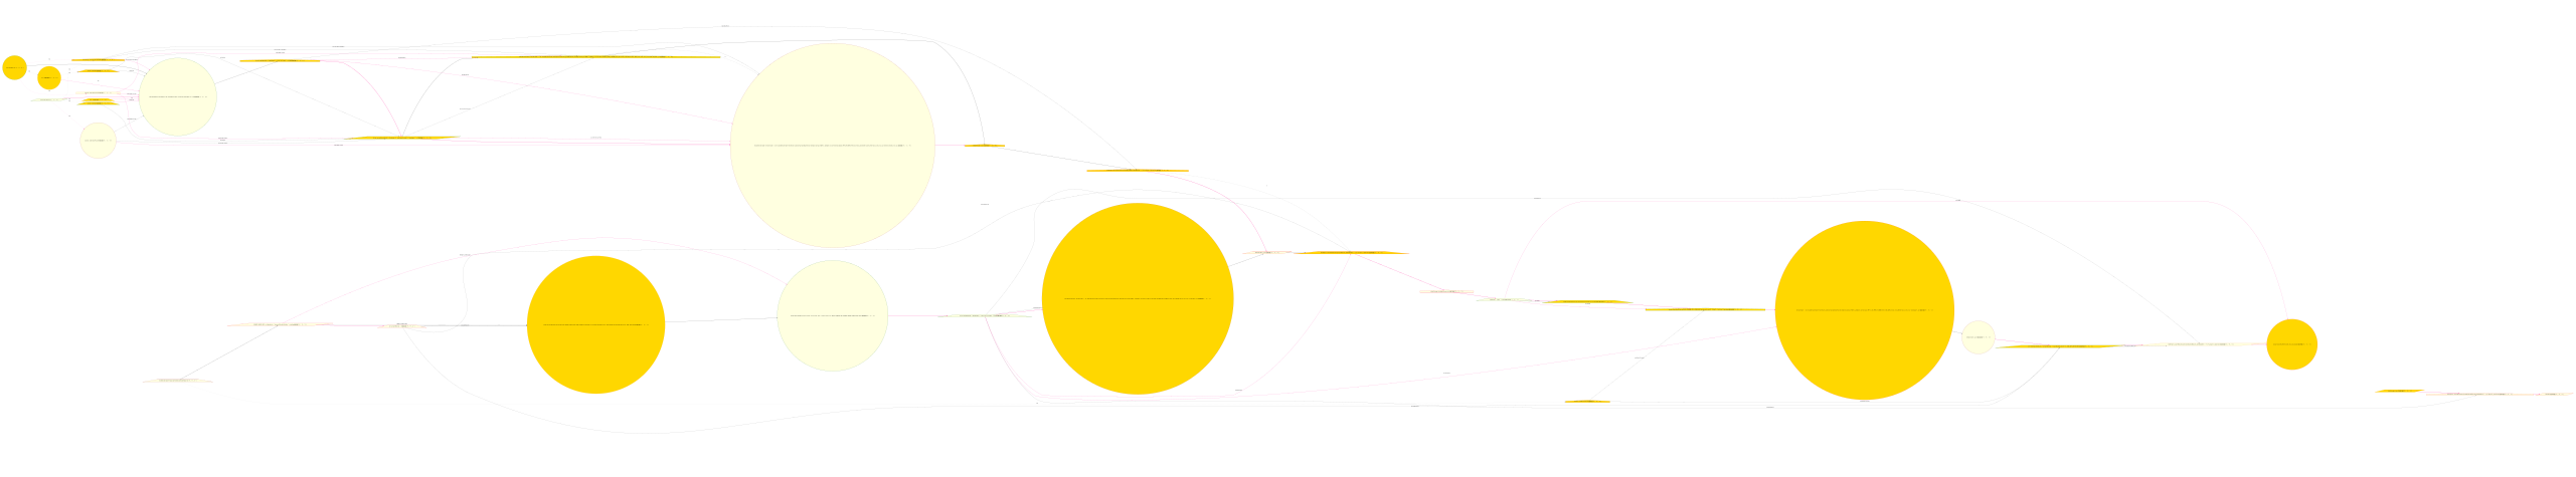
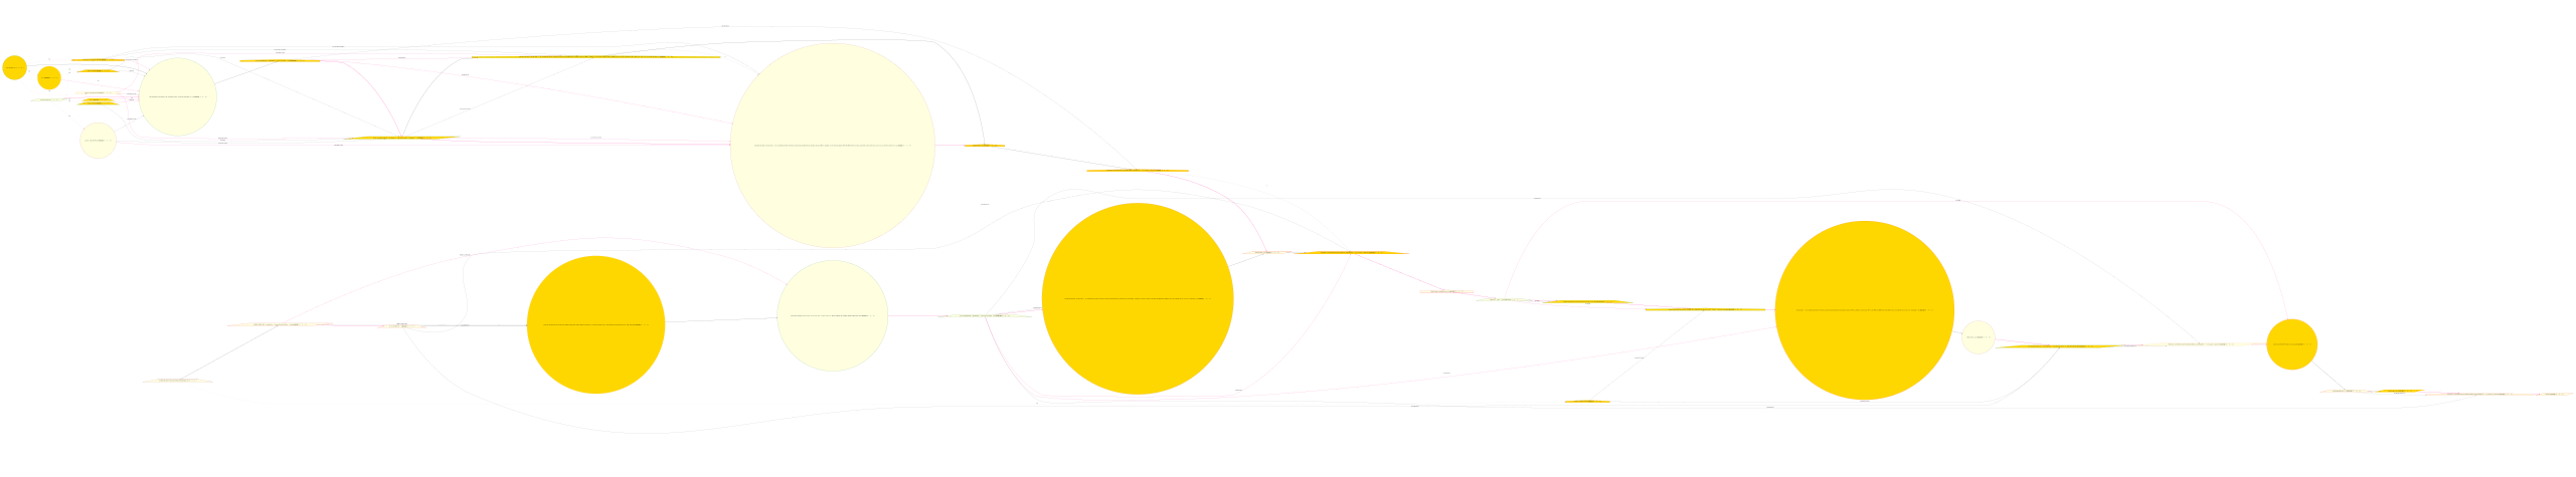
  digraph {
    fontname="JetBrains Mono"
    rankdir=LR
    node [color=darkgreen fillcolor=gold fontname="JetBrains Mono" shape=circle style=filled]
    edge [color=gray40 fontname="JetBrains Mono" style=solid]
    n1 [color=red fillcolor=lightyellow label="deltaStreamer.shutdownGracefully()@@@11@@@['0', '0', '1']" shape=house]
    n2 [fillcolor=lightyellow label="topicName = \"topic\" + testNum@@@12@@@['0', '0', '1']" shape=trapezium]
    n3 [label="prepareJsonKafkaDFSSource(PROPS_FILENAME_TEST_JSON_KAFKA,autoResetToLatest? \"latest\": \"earliest\",topicName)@@@14@@@['0', '0', '1']" shape=house]
    n4 [color=red label="prepareJsonKafkaDFSFiles(20,false,topicName)@@@19@@@['0', '0', '1']"]
    n5 [label="prepareJsonKafkaDFSFiles(JSON_KAFKA_NUM_RECORDS,true,topicName)@@@13@@@['0', '0', '1']" shape=trapezium]
    n6 [color=darkorange label="char sep@@@2@@@['1', '0', '0']"]
    n7 [fillcolor=lightyellow label="prepareCsvDFSSource(hasHeader,sep,useSchemaProvider,transformerClassNames != null)@@@3@@@['1', '1', '0']"]
    n8 [color=brown label="boolean hasHeader@@@2@@@['1', '0', '0']" shape=trapezium]
    n9 [color=brown label="String tableBasePath = dfsBasePath + \"/test_csv_table\" + testNum@@@4@@@['1', '1', '0']" shape=house]
    n10 [color=red label="TestHelpers.assertRecordCount(CSV_NUM_RECORDS,tableBasePath + \"/*/*.parquet\",sqlContext)@@@8@@@['1', '1', '0']" shape=house]
    n11 [color=red label="TestHelpers.assertRecordCount(parquetRecords,tableBasePath + \"/*/*.parquet\",sqlContext)@@@10@@@['0', '0', '1']" shape=trapezium]
    n12 [color=red fillcolor=lightyellow label="deltaStreamer.sync()@@@9@@@['1', '1', '1']" shape=parallelogram]
+   n13 [color=red fillcolor=lightyellow label="totalExpectedRecords += 20@@@20@@@['0', '0', '1']" shape=trapezium]
    n14 [color=red fillcolor=lightyellow label="TestHelpers.assertRecordCount(totalExpectedRecords,tableBasePath + \"/*/*.parquet\",sqlContext)@@@22@@@['0', '0', '1']" shape=house]
    n15 [color=darkorange label="deltaStreamer.sync()@@@21@@@['0', '0', '1']" shape=parallelogram]
    n16 [color=red fillcolor=lightyellow label="testNum++@@@23@@@['0', '0', '1']" shape=parallelogram]
    n17 [label="int totalExpectedRecords = parquetRecords + ((autoResetToLatest)? 0: JSON_KAFKA_NUM_RECORDS)@@@17@@@['0', '0', '1']" shape=parallelogram]
    n18 [color=darkorange fillcolor=lightyellow label="TestHelpers.assertRecordCount(totalExpectedRecords,tableBasePath + \"/*/*.parquet\",sqlContext)@@@18@@@['0', '0', '1']" shape=parallelogram]
    n19 [color=brown label="boolean autoResetToLatest@@@2@@@['0', '0', '1']" shape=house]
    n20 [color=red label="deltaStreamer = new HoodieDeltaStreamer(TestHelpers.makeConfig(tableBasePath,WriteOperationType.UPSERT,.getName(),Collections.EMPTY_LIST,PROPS_FILENAME_TEST_JSON_KAFKA,false,true,100000,false,null,null,\"timestamp\"),jsc)@@@15@@@['0', '0', '1']"]
    n21 [color=brown label="List<String> transformerClassNames@@@2@@@['1', '1', '0']" shape=house]
    n22 [color=brown fillcolor=lightyellow label="HoodieDeltaStreamer deltaStreamer = new HoodieDeltaStreamer(TestHelpers.makeConfig(tableBasePath,WriteOperationType.INSERT,.getName(),transformerClassNames,PROPS_FILENAME_TEST_CSV,false,useSchemaProvider,1000,false,null,null,sourceOrderingField,null),jsc)@@@6@@@['0', '1', '0']"]
    n23 [label="HoodieDeltaStreamer deltaStreamer = new HoodieDeltaStreamer(TestHelpers.makeConfig(tableBasePath,WriteOperationType.INSERT,.getName(),transformerClassNames,PROPS_FILENAME_TEST_CSV,false,useSchemaProvider,1000,false,null,null,sourceOrderingField),jsc)@@@6@@@['1', '0', '0']" shape=house]
    n24 [color=brown label="deltaStreamer.sync()@@@7@@@['1', '1', '0']" shape=house]
    n25 [label="String sourceOrderingField = (hasHeader || useSchemaProvider)? \"timestamp\": \"_c0\"@@@5@@@['1', '1', '0']" shape=parallelogram]
    n26 [color=brown fillcolor=lightyellow label="deltaStreamer.sync()@@@16@@@['0', '0', '1']"]
    n27 [color=brown label="HoodieDeltaStreamer deltaStreamer = new HoodieDeltaStreamer(TestHelpers.makeConfig(tableBasePath,WriteOperationType.INSERT,.getName(),Collections.EMPTY_LIST,PROPS_FILENAME_TEST_PARQUET,false,false,100000,false,null,null,\"timestamp\"),jsc)@@@8@@@['0', '0', '1']"]
    n28 [fillcolor=lightyellow label="prepareParquetDFSSource(true,false,\"source_uber.avsc\",\"target_uber.avsc\",PROPS_FILENAME_TEST_PARQUET,PARQUET_SOURCE_ROOT,false)@@@6@@@['0', '0', '1']"]
    n29 [fillcolor=lightyellow label="String tableBasePath = dfsBasePath + \"/test_dfs_to_kakfa\" + testNum@@@7@@@['0', '0', '1']" shape=trapezium]
    n30 [color=brown fillcolor=lightyellow label="testDeltaStreamerTransitionFromParquetToKafkaSource['0', '0', '1']" shape=trapezium]
    n31 [color=red fillcolor=lightyellow label="PARQUET_SOURCE_ROOT = dfsBasePath + \"/parquetFilesDfsToKafka\" + testNum@@@3@@@['0', '0', '1']" shape=parallelogram]
    n32 [color=darkorange label="prepareParquetDFSFiles(parquetRecords,PARQUET_SOURCE_ROOT,FIRST_PARQUET_FILE_NAME,true,HoodieTestDataGenerator.TRIP_SCHEMA,HoodieTestDataGenerator.AVRO_TRIP_SCHEMA)@@@5@@@['0', '0', '1']"]
    n33 [color=red fillcolor=lightyellow label="int parquetRecords = 10@@@4@@@['0', '0', '1']" shape=trapezium]
    n34 [color=brown fillcolor=lightyellow label="boolean useSchemaProvider@@@2@@@['0', '1', '0']"]
    n35 [label="boolean hasHeader@@@2@@@['0', '1', '0']" shape=trapezium]
    n36 [color=darkorange label="char sep@@@2@@@['0', '1', '0']" shape=trapezium]
    n37 [color=darkorange fillcolor=lightyellow label="boolean useSchemaProvider@@@2@@@['1', '0', '0']" shape=house]
    n38 [label="testCsvDFSSource['1', '0', '0']"]
    n39 [fillcolor=lightyellow label="testCsvDFSSource['0', '1', '0']" shape=parallelogram]
    n1 -> n2 [color=deeppink style=bold]
    n2 -> n3 [color=deeppink label=topicName]
    n2 -> n4 [color=deeppink label=topicName]
    n2 -> n5 [label=topicName]
    n2 -> n5 [color=deeppink style=bold]
    n3 -> n20 [color=deeppink style=bold]
+   n4 -> n13 [style=bold]
    n5 -> n3 [color=deeppink style=bold]
    n6 -> n7 [color=deeppink label=sep]
    n6 -> n8 [label=true style=dotted]
    n7 -> n9 [style=bold]
    n8 -> n7 [label=hasHeader]
    n8 -> n25 [label=hasHeader]
    n9 -> n10 [label=tableBasePath]
    n9 -> n22 [color=deeppink label=tableBasePath]
    n9 -> n23 [color=deeppink label=tableBasePath]
    n9 -> n25 [color=deeppink style=bold]
    n10 -> n11 [label=0 style=dashed]
    n10 -> n12 [color=deeppink style=bold]
    n11 -> n1 [color=deeppink style=bold]
    n12 -> n11 [style=bold]
+   n13 -> n14 [label=totalExpectedRecords]
+   n13 -> n15 [style=bold]
    n14 -> n16 [color=deeppink style=bold]
    n15 -> n14 [color=deeppink style=bold]
    n17 -> n18 [label=totalExpectedRecords]
    n17 -> n18 [color=deeppink style=bold]
    n18 -> n4 [color=deeppink style=bold]
    n19 -> n3 [label=autoResetToLatest]
    n19 -> n17 [label=autoResetToLatest]
    n20 -> n26 [style=bold]
    n21 -> n7 [color=deeppink label=transformerClassNames]
    n21 -> n22 [label=transformerClassNames]
    n21 -> n23 [label=transformerClassNames]
    n22 -> n24 [color=deeppink style=bold]
    n23 -> n22 [label=0 style=dashed]
    n23 -> n24 [style=bold]
    n24 -> n10 [style=bold]
    n25 -> n22 [color=deeppink label=sourceOrderingField]
    n25 -> n22 [color=deeppink style=bold]
    n25 -> n23 [label=sourceOrderingField]
    n25 -> n23 [style=bold]
    n26 -> n17 [color=deeppink style=bold]
    n27 -> n12 [style=bold]
    n28 -> n29 [color=deeppink style=bold]
    n29 -> n11 [color=deeppink label=tableBasePath]
    n29 -> n14 [label=tableBasePath]
    n29 -> n18 [label=tableBasePath]
    n29 -> n20 [color=deeppink label=tableBasePath]
    n29 -> n27 [color=deeppink style=bold]
    n29 -> n27 [label=tableBasePath]
    n30 -> n19 [label=true style=dotted]
    n30 -> n31 [style=bold]
    n31 -> n28 [color=deeppink label=PARQUET_SOURCE_ROOT]
    n31 -> n32 [label=PARQUET_SOURCE_ROOT]
    n31 -> n33 [color=deeppink style=bold]
    n32 -> n28 [style=bold]
    n33 -> n11 [label=parquetRecords]
    n33 -> n17 [label=parquetRecords]
    n33 -> n32 [style=bold]
    n33 -> n32 [label=parquetRecords]
    n34 -> n7 [label=useSchemaProvider]
    n34 -> n22 [color=deeppink label=useSchemaProvider]
    n34 -> n25 [label=useSchemaProvider]
    n35 -> n7 [color=deeppink label=hasHeader]
    n35 -> n25 [label=hasHeader]
    n36 -> n7 [color=deeppink label=sep]
    n37 -> n7 [color=deeppink label=useSchemaProvider]
    n37 -> n23 [color=deeppink label=useSchemaProvider]
    n37 -> n25 [color=deeppink label=useSchemaProvider]
    n38 -> n6 [label=true style=dotted]
    n38 -> n7 [style=bold]
    n38 -> n21 [color=deeppink label=true style=dotted]
    n38 -> n37 [color=deeppink label=true style=dotted]
    n39 -> n7 [color=deeppink style=bold]
    n39 -> n21 [label=true style=dotted]
    n39 -> n34 [color=deeppink label=true style=dotted]
    n39 -> n35 [label=true style=dotted]
    n39 -> n36 [label=true style=dotted]
  }
